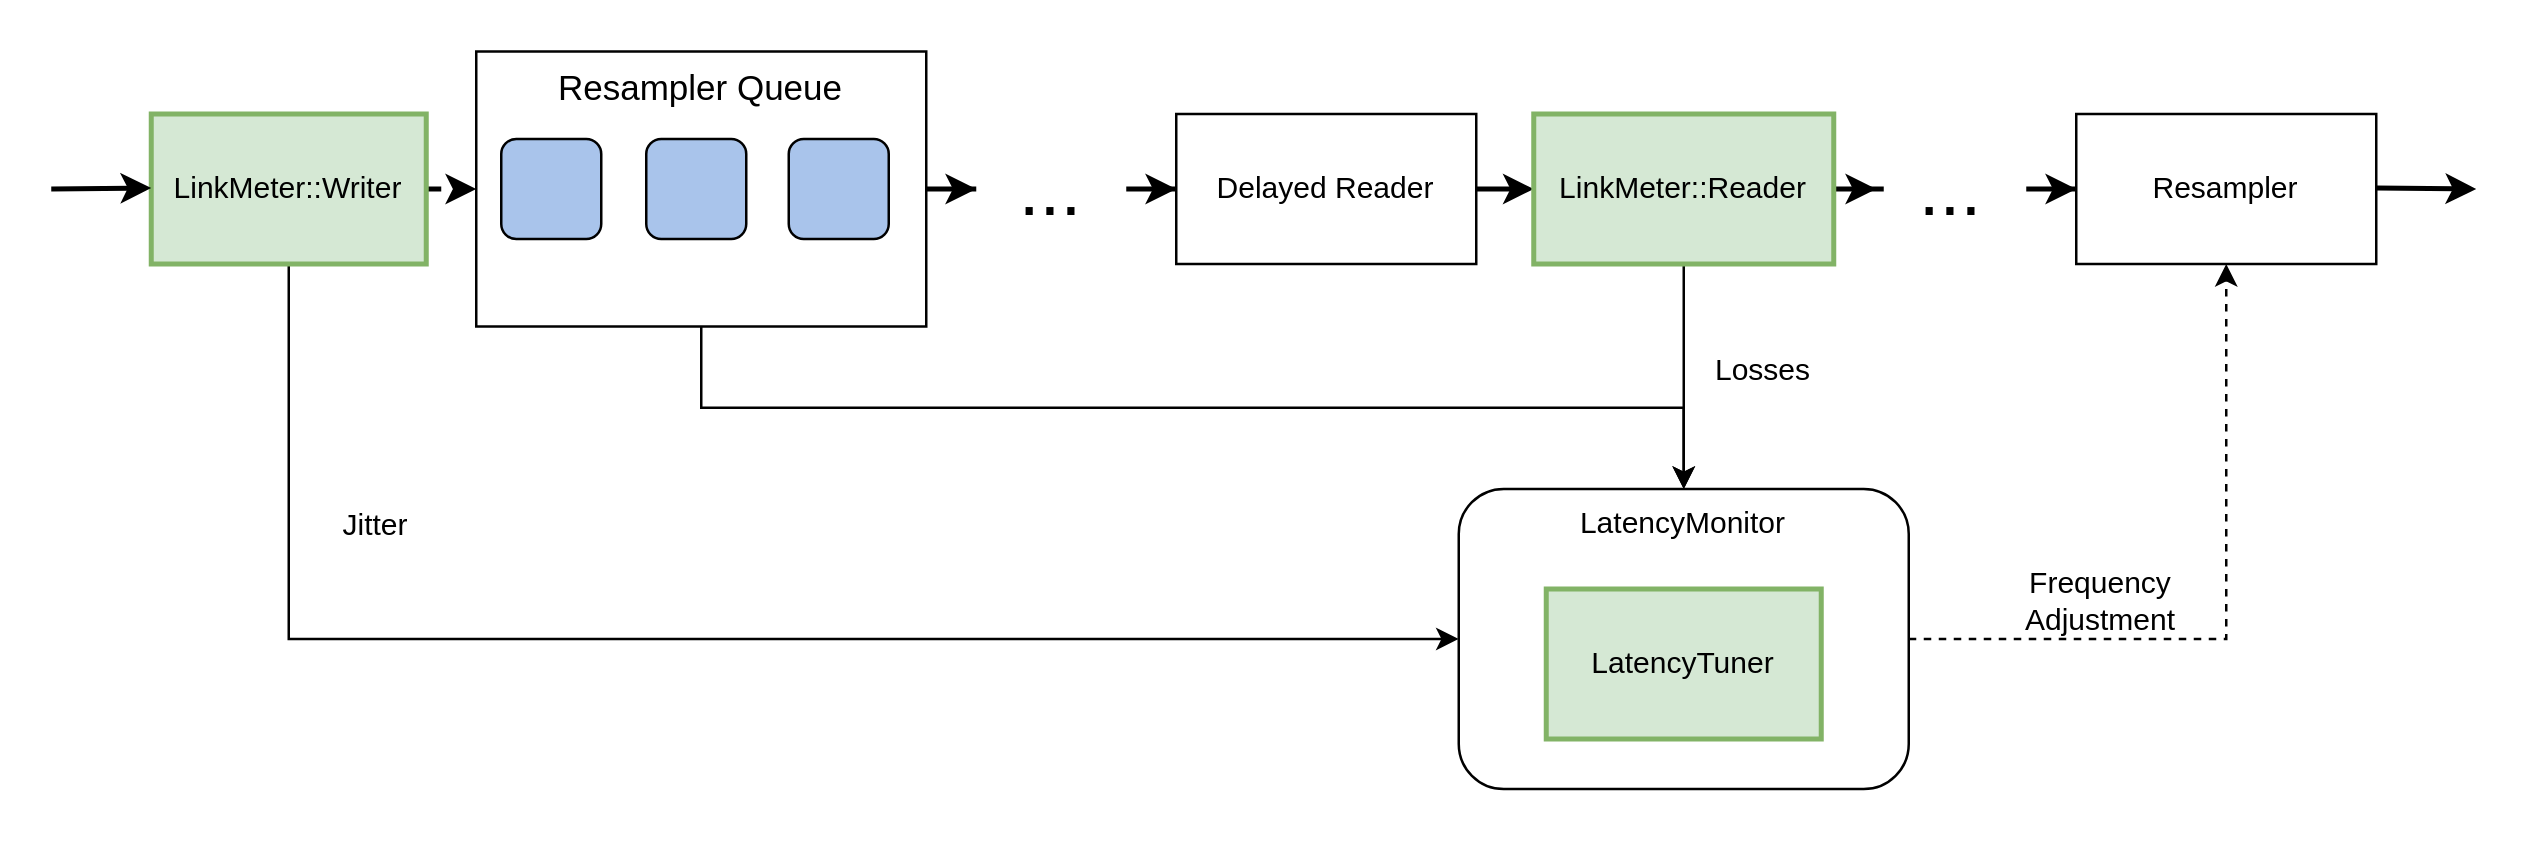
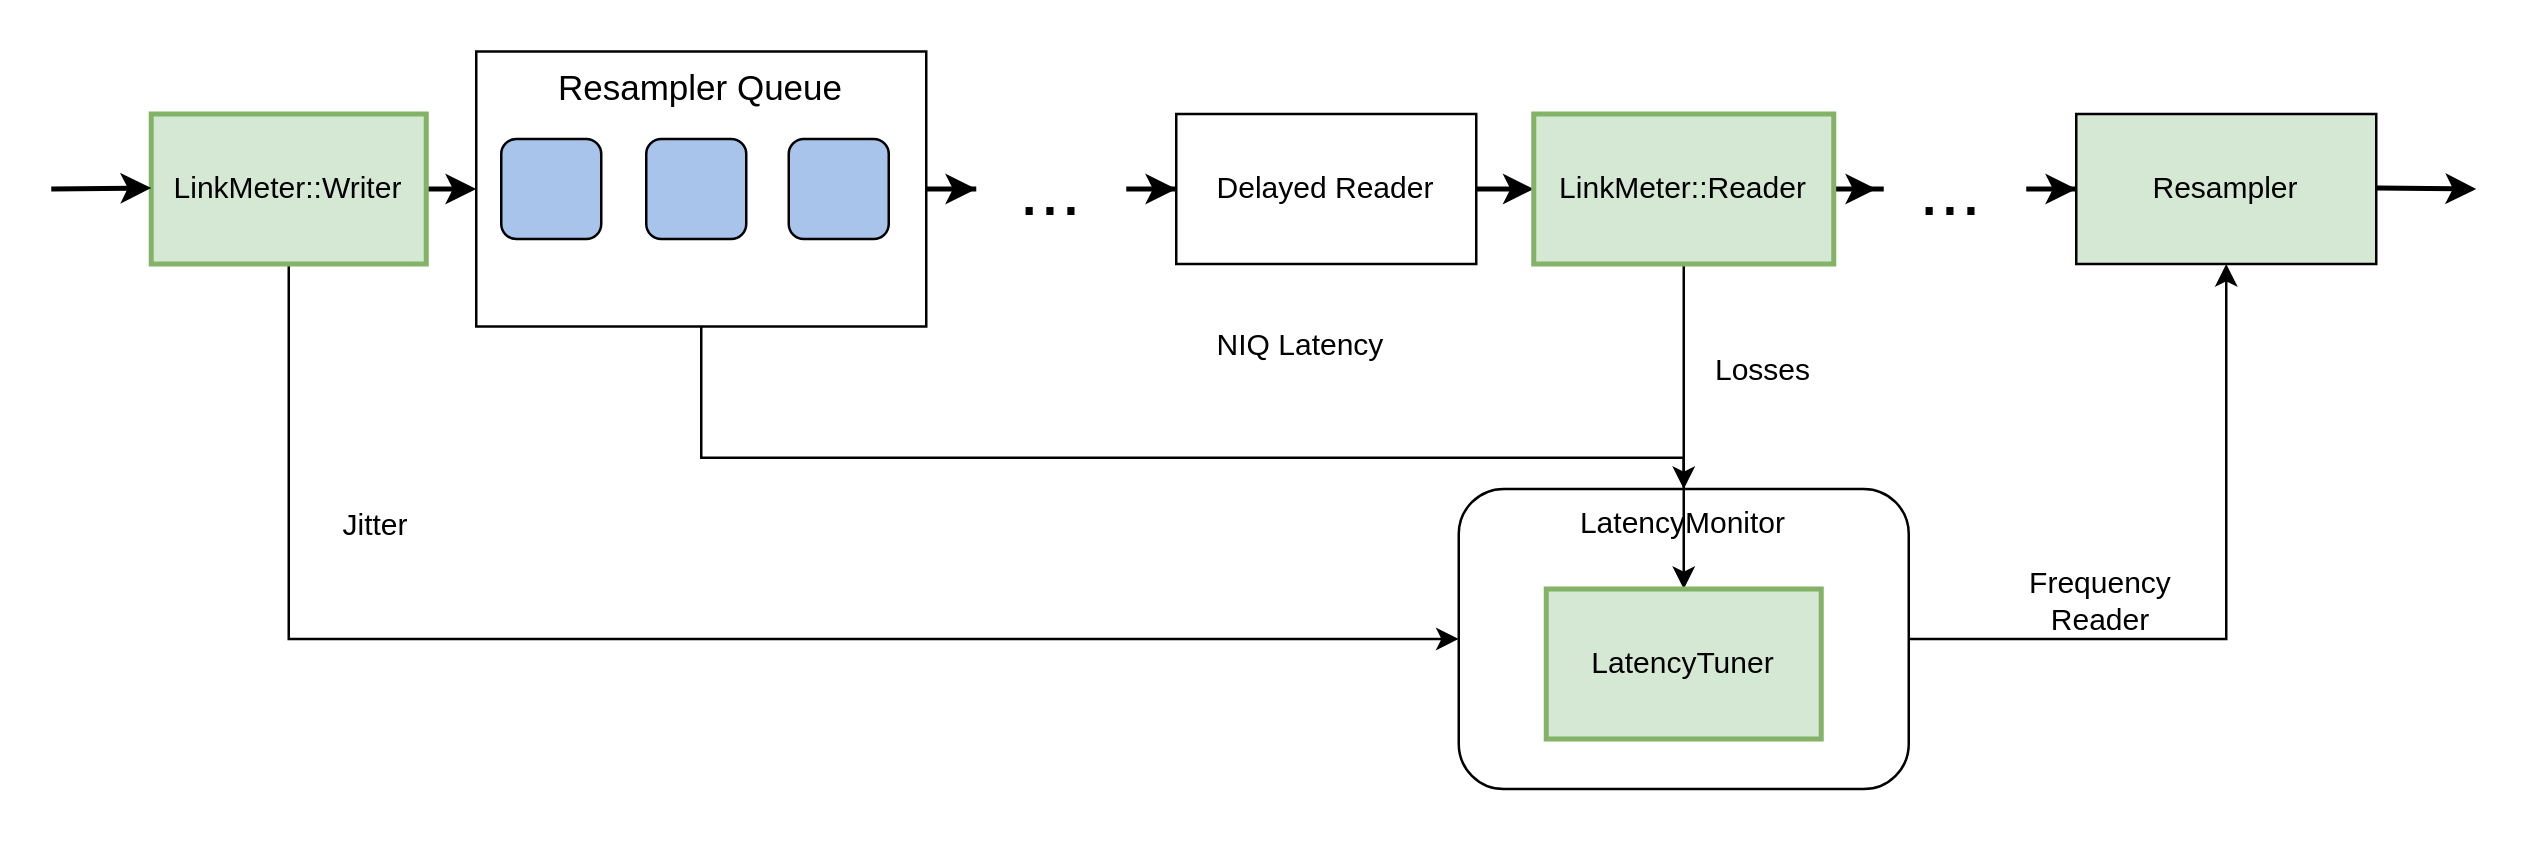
  <mxCell id="0" />
  <mxCell id="1" parent="0" />
- <mxCell id="2" style="edgeStyle=orthogonalEdgeStyle;rounded=0;orthogonalLoop=1;jettySize=auto;html=1;exitX=1;exitY=0.5;exitDx=0;exitDy=0;entryX=0;entryY=0.5;entryDx=0;entryDy=0;strokeWidth=2;dashed=1;" edge="1" parent="1" source="4" target="6"><mxGeometry relative="1" as="geometry" /></mxCell>
+ <mxCell id="2" style="edgeStyle=orthogonalEdgeStyle;rounded=0;orthogonalLoop=1;jettySize=auto;html=1;exitX=1;exitY=0.5;exitDx=0;exitDy=0;entryX=0;entryY=0.5;entryDx=0;entryDy=0;strokeWidth=2;" edge="1" parent="1" source="4" target="6"><mxGeometry relative="1" as="geometry" /></mxCell>
  <mxCell id="3" style="edgeStyle=orthogonalEdgeStyle;rounded=0;orthogonalLoop=1;jettySize=auto;html=1;exitX=0.5;exitY=1;exitDx=0;exitDy=0;entryX=0;entryY=0.5;entryDx=0;entryDy=0;" edge="1" parent="1" source="4" target="21"><mxGeometry relative="1" as="geometry" /></mxCell>
  <mxCell id="4" value="LinkMeter::Writer" style="whiteSpace=wrap;html=1;flipH=1;fillColor=#d5e8d4;strokeColor=#82b366;strokeWidth=2;" vertex="1" parent="1"><mxGeometry x="60" y="45" width="110" height="60" as="geometry" /></mxCell>
  <mxCell id="5" style="edgeStyle=orthogonalEdgeStyle;rounded=0;orthogonalLoop=1;jettySize=auto;html=1;exitX=1;exitY=0.5;exitDx=0;exitDy=0;strokeWidth=2;" edge="1" parent="1" source="6" target="11"><mxGeometry relative="1" as="geometry" /></mxCell>
  <mxCell id="6" value="Resampler Queue" style="whiteSpace=wrap;html=1;verticalAlign=top;fontSize=14;flipH=1;" vertex="1" parent="1"><mxGeometry x="190" y="20" width="180" height="110" as="geometry" /></mxCell>
  <mxCell id="7" value="" style="rounded=1;whiteSpace=wrap;html=1;fillColor=#A9C4EB;flipH=1;" vertex="1" parent="1"><mxGeometry x="258" y="55" width="40" height="40" as="geometry" /></mxCell>
  <mxCell id="8" value="" style="rounded=1;whiteSpace=wrap;html=1;fillColor=#A9C4EB;flipH=1;" vertex="1" parent="1"><mxGeometry x="315" y="55" width="40" height="40" as="geometry" /></mxCell>
  <mxCell id="9" value="" style="rounded=1;whiteSpace=wrap;html=1;fillColor=#A9C4EB;flipH=1;" vertex="1" parent="1"><mxGeometry x="200" y="55" width="40" height="40" as="geometry" /></mxCell>
  <mxCell id="10" value="" style="edgeStyle=orthogonalEdgeStyle;rounded=0;orthogonalLoop=1;jettySize=auto;html=1;strokeWidth=2;" edge="1" parent="1" source="11" target="13"><mxGeometry relative="1" as="geometry" /></mxCell>
  <mxCell id="11" value="..." style="text;strokeColor=none;align=center;fillColor=none;html=1;verticalAlign=middle;whiteSpace=wrap;rounded=0;fontSize=30;flipH=1;" vertex="1" parent="1"><mxGeometry x="390" y="60" width="60" height="30" as="geometry" /></mxCell>
  <mxCell id="12" value="" style="edgeStyle=orthogonalEdgeStyle;rounded=0;orthogonalLoop=1;jettySize=auto;html=1;strokeWidth=2;" edge="1" parent="1" source="13" target="16"><mxGeometry relative="1" as="geometry" /></mxCell>
  <mxCell id="13" value="&lt;div&gt;Delayed Reader&lt;/div&gt;" style="whiteSpace=wrap;html=1;flipH=0;" vertex="1" parent="1"><mxGeometry x="470" y="45" width="120" height="60" as="geometry" /></mxCell>
  <mxCell id="14" value="" style="edgeStyle=orthogonalEdgeStyle;rounded=0;orthogonalLoop=1;jettySize=auto;html=1;entryX=0;entryY=0.5;entryDx=0;entryDy=0;strokeWidth=2;" edge="1" parent="1" source="16" target="19"><mxGeometry relative="1" as="geometry"><mxPoint x="757" y="75" as="targetPoint" /></mxGeometry></mxCell>
  <mxCell id="15" style="edgeStyle=orthogonalEdgeStyle;rounded=0;orthogonalLoop=1;jettySize=auto;html=1;exitX=0.5;exitY=1;exitDx=0;exitDy=0;entryX=0.5;entryY=0;entryDx=0;entryDy=0;" edge="1" parent="1" source="16" target="21"><mxGeometry relative="1" as="geometry" /></mxCell>
  <mxCell id="16" value="LinkMeter::Reader" style="whiteSpace=wrap;html=1;flipH=0;fillColor=#d5e8d4;strokeColor=#82b366;strokeWidth=2;" vertex="1" parent="1"><mxGeometry x="613" y="45" width="120" height="60" as="geometry" /></mxCell>
  <mxCell id="17" value="" style="edgeStyle=orthogonalEdgeStyle;rounded=0;orthogonalLoop=1;jettySize=auto;html=1;exitX=1;exitY=0.5;exitDx=0;exitDy=0;strokeWidth=2;" edge="1" parent="1" source="19" target="18"><mxGeometry relative="1" as="geometry"><mxPoint x="877" y="75" as="sourcePoint" /></mxGeometry></mxCell>
- <mxCell id="18" value="&lt;div&gt;Resampler&lt;/div&gt;" style="whiteSpace=wrap;html=1;flipH=0;" vertex="1" parent="1"><mxGeometry x="830" y="45" width="120" height="60" as="geometry" /></mxCell>
+ <mxCell id="18" value="&lt;div&gt;Resampler&lt;/div&gt;" style="whiteSpace=wrap;html=1;flipH=0;fillColor=#d5e8d4;" vertex="1" parent="1"><mxGeometry x="830" y="45" width="120" height="60" as="geometry" /></mxCell>
  <mxCell id="19" value="..." style="text;strokeColor=none;align=center;fillColor=none;html=1;verticalAlign=middle;whiteSpace=wrap;rounded=0;fontSize=30;flipH=1;" vertex="1" parent="1"><mxGeometry x="750" y="60" width="60" height="30" as="geometry" /></mxCell>
- <mxCell id="20" value="" style="edgeStyle=orthogonalEdgeStyle;rounded=0;orthogonalLoop=1;jettySize=auto;html=1;exitX=1;exitY=0.5;exitDx=0;exitDy=0;entryX=0.5;entryY=1;entryDx=0;entryDy=0;dashed=1;" edge="1" parent="1" source="21" target="18"><mxGeometry relative="1" as="geometry" /></mxCell>
+ <mxCell id="20" value="" style="edgeStyle=orthogonalEdgeStyle;rounded=0;orthogonalLoop=1;jettySize=auto;html=1;exitX=1;exitY=0.5;exitDx=0;exitDy=0;entryX=0.5;entryY=1;entryDx=0;entryDy=0;" edge="1" parent="1" source="21" target="18"><mxGeometry relative="1" as="geometry" /></mxCell>
  <mxCell id="21" value="LatencyMonitor" style="rounded=1;whiteSpace=wrap;html=1;verticalAlign=top;" vertex="1" parent="1"><mxGeometry x="583" y="195" width="180" height="120" as="geometry" /></mxCell>
  <mxCell id="22" value="" style="edgeStyle=none;orthogonalLoop=1;jettySize=auto;html=1;rounded=0;strokeWidth=2;" edge="1" parent="1"><mxGeometry width="80" relative="1" as="geometry"><mxPoint x="950" y="74.57" as="sourcePoint" /><mxPoint x="990" y="75" as="targetPoint" /><Array as="points" /></mxGeometry></mxCell>
  <mxCell id="23" value="" style="edgeStyle=none;orthogonalLoop=1;jettySize=auto;html=1;rounded=0;strokeWidth=2;" edge="1" parent="1"><mxGeometry width="80" relative="1" as="geometry"><mxPoint x="20" y="75" as="sourcePoint" /><mxPoint x="60" y="74.57" as="targetPoint" /><Array as="points" /></mxGeometry></mxCell>
- <mxCell id="24" style="edgeStyle=orthogonalEdgeStyle;rounded=0;orthogonalLoop=1;jettySize=auto;html=1;exitX=0.5;exitY=1;exitDx=0;exitDy=0;entryX=0.5;entryY=0;entryDx=0;entryDy=0;" edge="1" parent="1" source="6" target="21"><mxGeometry relative="1" as="geometry" /></mxCell>
+ <mxCell id="24" style="edgeStyle=orthogonalEdgeStyle;rounded=0;orthogonalLoop=1;jettySize=auto;html=1;exitX=0.5;exitY=1;exitDx=0;exitDy=0;" edge="1" parent="1" source="6" target="28"><mxGeometry relative="1" as="geometry" /></mxCell>
  <mxCell id="25" value="Jitter" style="text;html=1;align=center;verticalAlign=middle;whiteSpace=wrap;rounded=0;" vertex="1" parent="1"><mxGeometry x="110" y="185" width="80" height="50" as="geometry" /></mxCell>
  <mxCell id="26" value="Losses" style="text;html=1;align=center;verticalAlign=middle;whiteSpace=wrap;rounded=0;" vertex="1" parent="1"><mxGeometry x="665" y="125" width="80" height="45" as="geometry" /></mxCell>
- <mxCell id="27" value="Frequency Adjustment" style="text;html=1;align=center;verticalAlign=middle;whiteSpace=wrap;rounded=0;" vertex="1" parent="1"><mxGeometry x="800" y="215" width="80" height="50" as="geometry" /></mxCell>
+ <mxCell id="27" value="Frequency Reader" style="text;html=1;align=center;verticalAlign=middle;whiteSpace=wrap;rounded=0;" vertex="1" parent="1"><mxGeometry x="800" y="215" width="80" height="50" as="geometry" /></mxCell>
  <mxCell id="28" value="LatencyTuner" style="whiteSpace=wrap;html=1;flipH=1;fillColor=#d5e8d4;strokeColor=#82b366;strokeWidth=2;" vertex="1" parent="1"><mxGeometry x="618" y="235" width="110" height="60" as="geometry" /></mxCell>
+ <mxCell id="29" value="NIQ Latency" style="text;html=1;align=center;verticalAlign=middle;whiteSpace=wrap;rounded=0;" vertex="1" parent="1"><mxGeometry x="480" y="115" width="80" height="45" as="geometry" /></mxCell>
